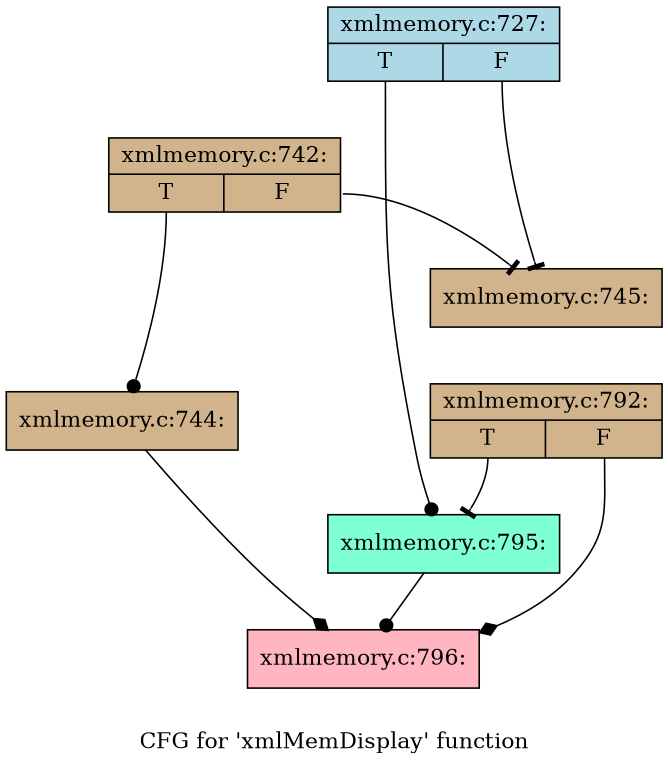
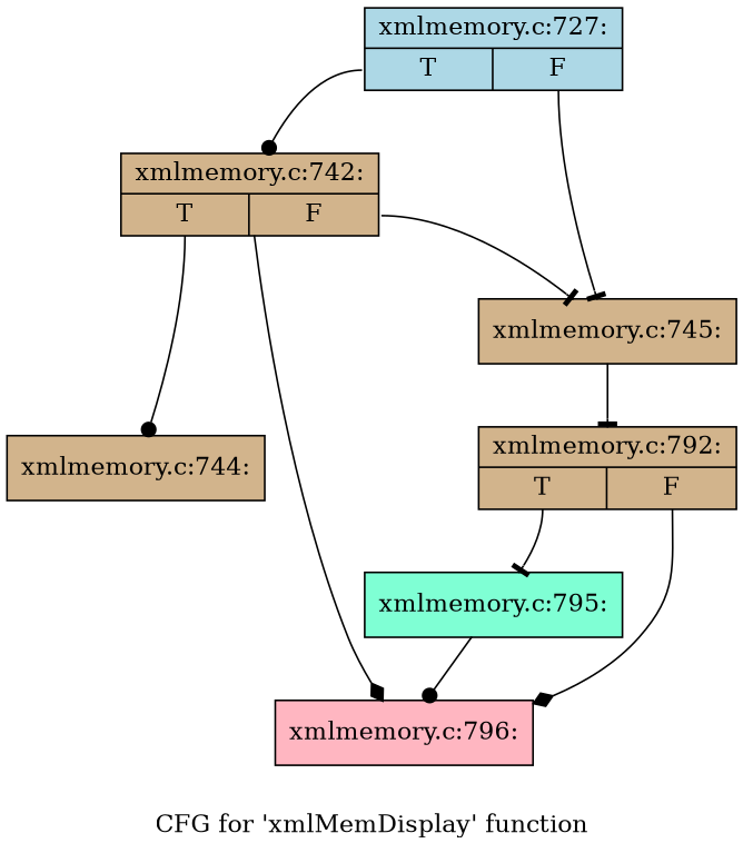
  digraph {
    label="CFG for 'xmlMemDisplay' function"
    node [fillcolor=tan shape=record style=filled]
    edge [arrowhead=tee]
    n1 [fillcolor=lightblue label="{xmlmemory.c:727:|{<s0>T|<s1>F}}"]
    n2 [label="{xmlmemory.c:742:|{<s0>T|<s1>F}}"]
    n3 [label="{xmlmemory.c:745:}"]
    n4 [label="{xmlmemory.c:744:}"]
    n5 [label="{xmlmemory.c:792:|{<s0>T|<s1>F}}"]
    n6 [fillcolor=lightpink label="{xmlmemory.c:796:}"]
    n7 [fillcolor=aquamarine label="{xmlmemory.c:795:}"]
-   n1 -> n7 [arrowhead=dot tailport=s0]
+   n1 -> n2 [arrowhead=dot tailport=s0]
    n1 -> n3 [tailport=s1]
    n2 -> n3 [tailport=s1]
    n2 -> n4 [arrowhead=dot tailport=s0]
-   n4 -> n6 [arrowhead=diamond]
+   n3 -> n5
+   n2 -> n6 [arrowhead=diamond]
    n5 -> n6 [arrowhead=diamond tailport=s1]
    n5 -> n7 [tailport=s0]
    n7 -> n6 [arrowhead=dot]
  }
